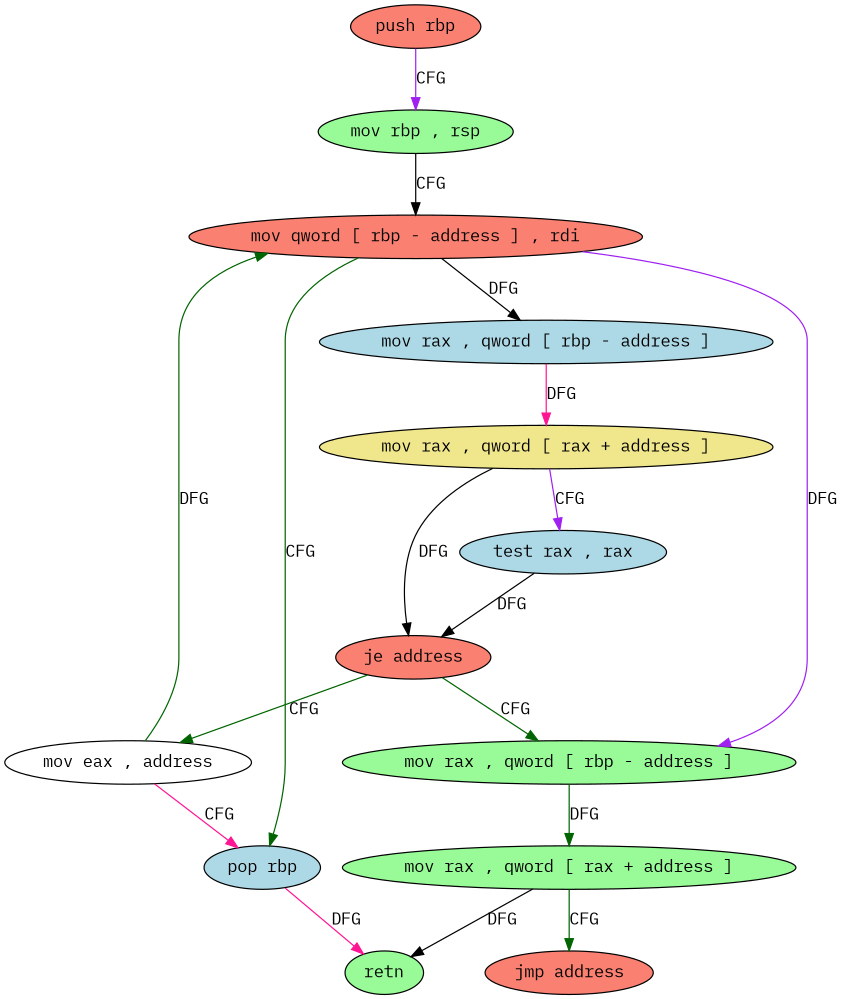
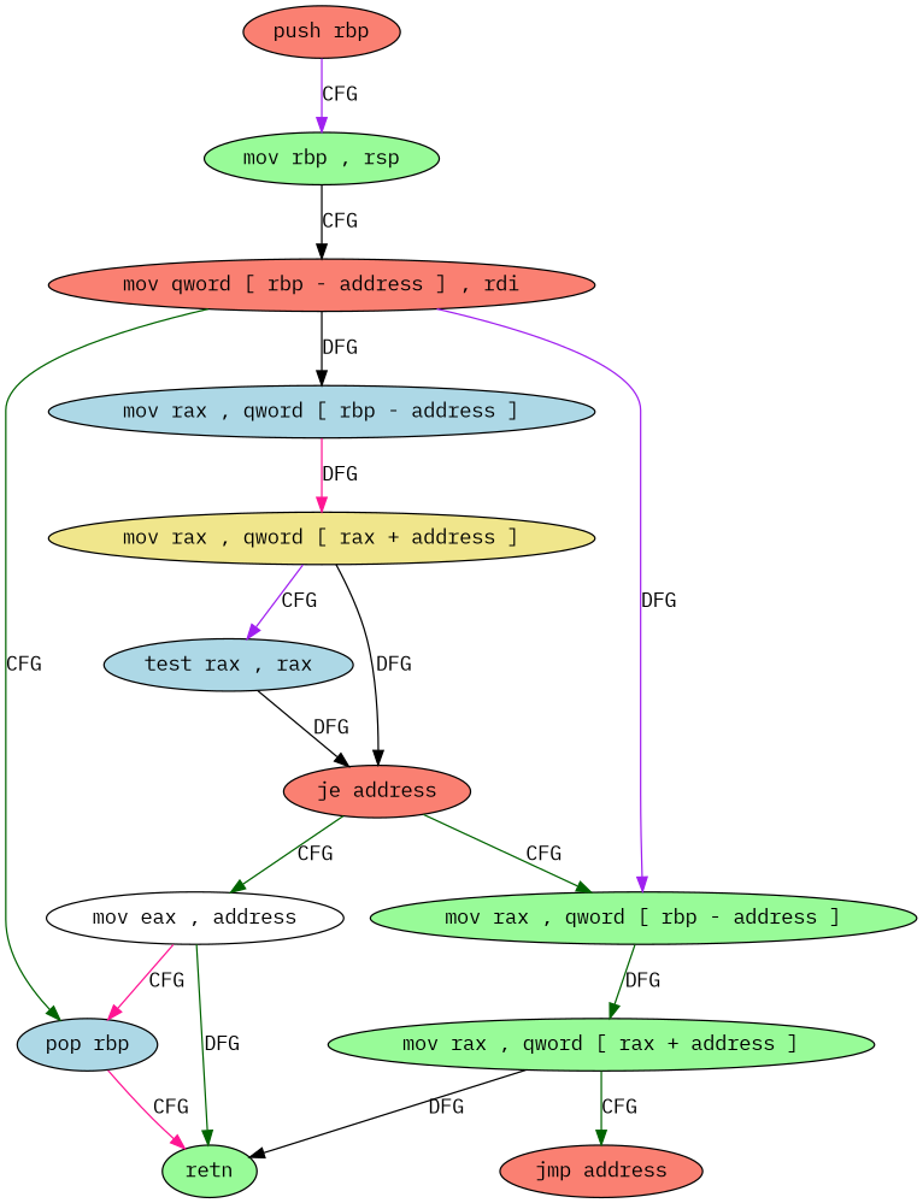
  digraph {
    fontname="IBM Plex Mono"
    node [fillcolor=salmon fontname="IBM Plex Mono" style=filled]
    edge [color=darkgreen fontname="IBM Plex Mono"]
    n1 [label="push rbp"]
    n2 [fillcolor=palegreen label="mov rbp , rsp"]
    n3 [label="mov qword [ rbp - address ] , rdi"]
    n4 [fillcolor=lightblue label="mov rax , qword [ rbp - address ]"]
    n5 [fillcolor=palegreen label="mov rax , qword [ rbp - address ]"]
    n6 [fillcolor=lightblue label="pop rbp"]
    n7 [fillcolor=khaki label="mov rax , qword [ rax + address ]"]
    n8 [fillcolor=palegreen label="mov rax , qword [ rax + address ]"]
    n9 [fillcolor=lightblue label="test rax , rax"]
    n10 [label="je address"]
    n11 [fillcolor=white label="mov eax , address"]
    n12 [fillcolor=palegreen label=retn]
    n13 [label="jmp address"]
    n1 -> n2 [color=purple label=CFG]
    n2 -> n3 [color=black label=CFG]
    n3 -> n4 [color=black label=DFG]
    n3 -> n5 [color=purple label=DFG]
    n3 -> n6 [label=CFG]
    n4 -> n7 [color=deeppink label=DFG]
    n5 -> n8 [label=DFG]
-   n6 -> n12 [color=deeppink label=DFG]
+   n6 -> n12 [color=deeppink label=CFG]
    n7 -> n9 [color=purple label=CFG]
    n7 -> n10 [color=black label=DFG]
    n8 -> n12 [color=black label=DFG]
    n8 -> n13 [label=CFG]
    n9 -> n10 [color=black label=DFG]
    n10 -> n5 [label=CFG]
    n10 -> n11 [label=CFG]
    n11 -> n6 [color=deeppink label=CFG]
-   n11 -> n3 [label=DFG]
+   n11 -> n12 [label=DFG]
  }
